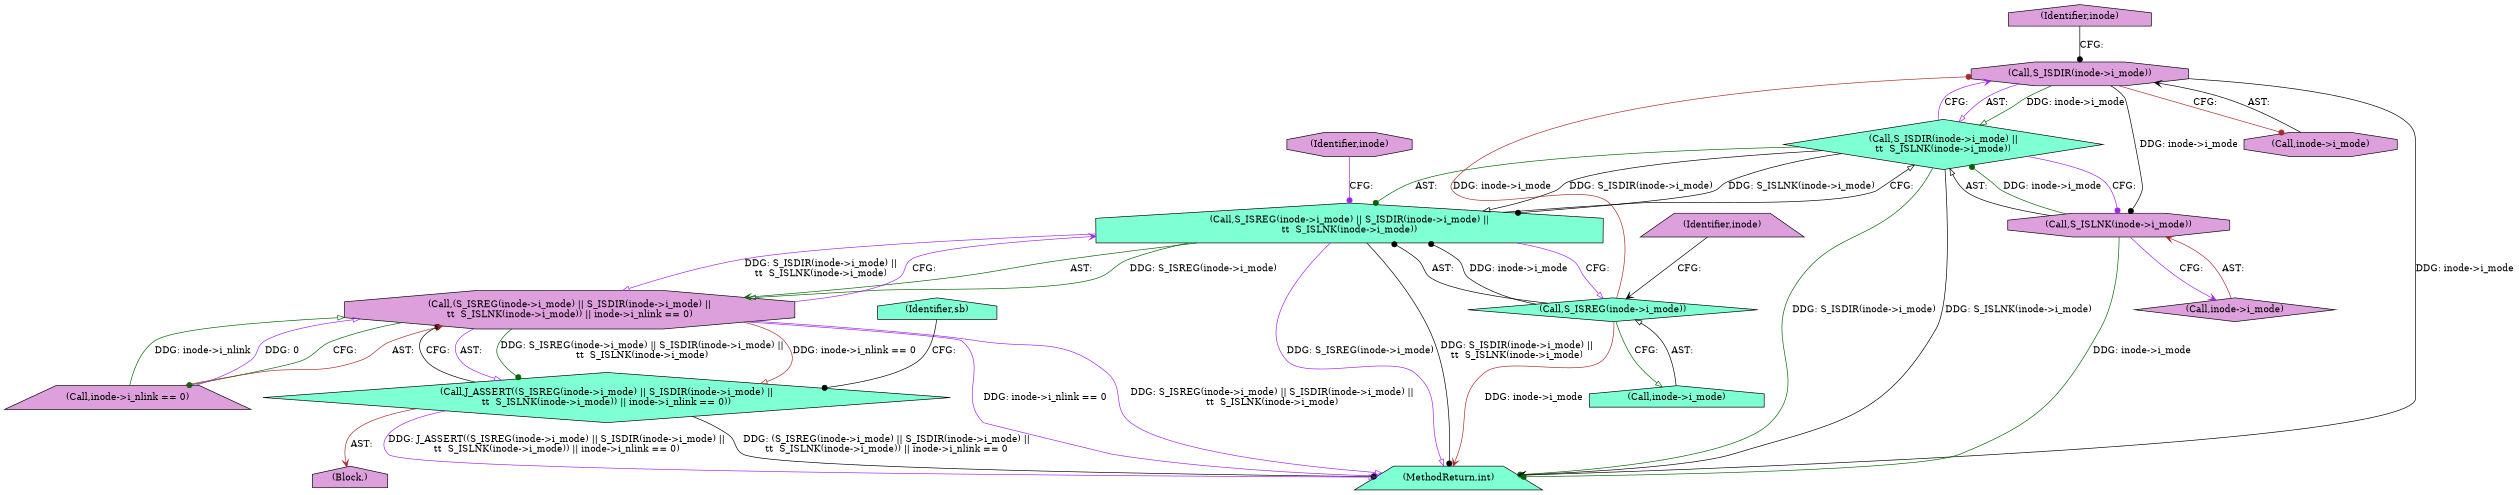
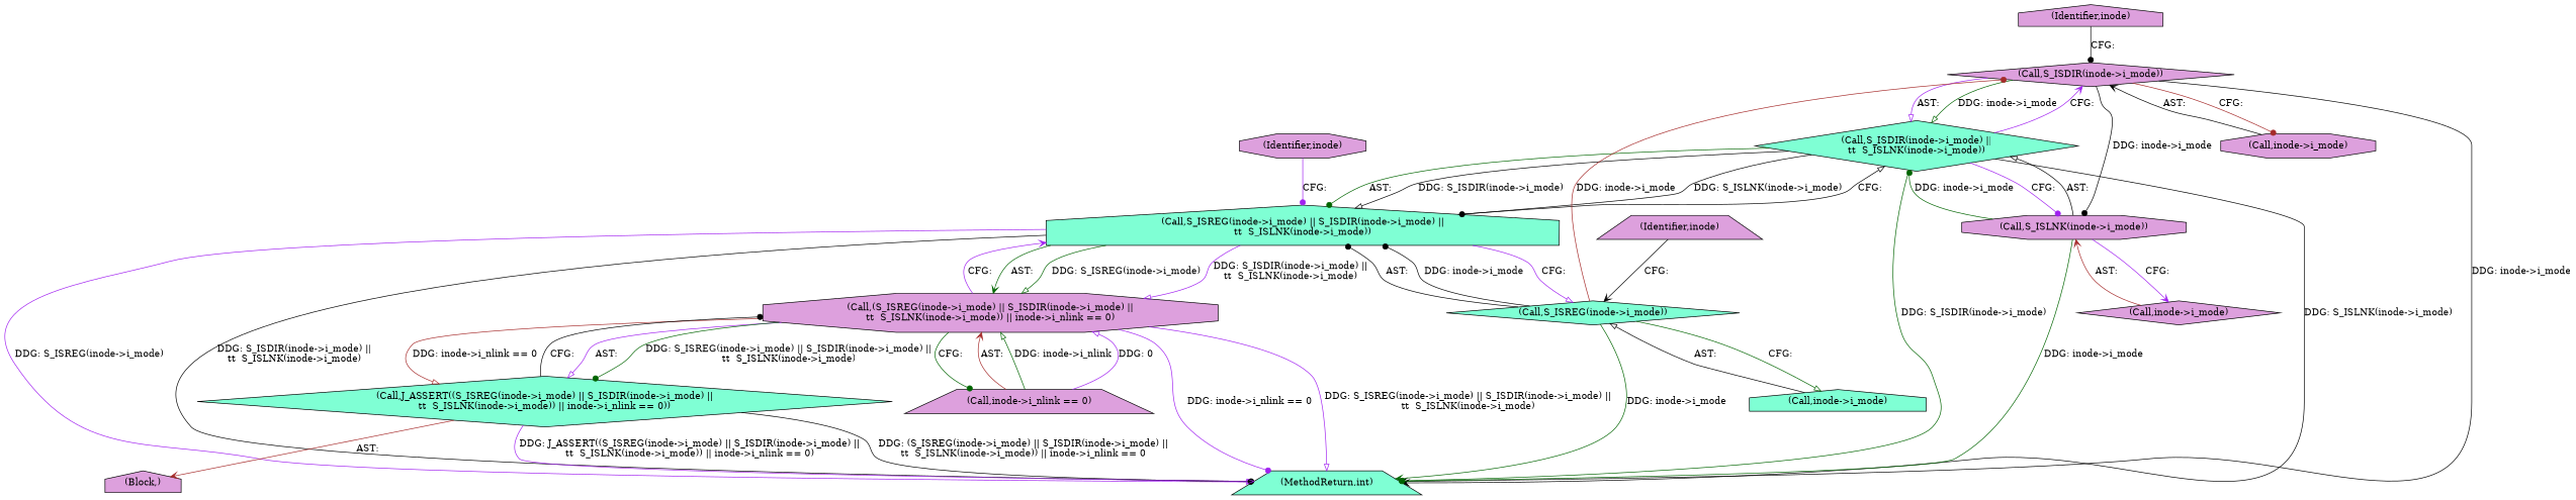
  digraph {
    node [fillcolor=plum shape=diamond style=filled]
    edge [arrowhead=dot color=black]
-   n1 [label="(Call,S_ISDIR(inode->i_mode))" shape=octagon]
+   n1 [label="(Call,S_ISDIR(inode->i_mode))"]
    n2 [fillcolor=aquamarine label="(Call,S_ISDIR(inode->i_mode) ||\n\t\t  S_ISLNK(inode->i_mode))"]
    n3 [label="(Call,S_ISLNK(inode->i_mode))" shape=octagon]
    n4 [fillcolor=aquamarine label="(MethodReturn,int)" shape=trapezium]
    n5 [label="(Call,inode->i_mode)" shape=octagon]
    n6 [fillcolor=aquamarine label="(Call,S_ISREG(inode->i_mode) || S_ISDIR(inode->i_mode) ||\n\t\t  S_ISLNK(inode->i_mode))" shape=house]
    n7 [label="(Call,inode->i_mode)"]
    n8 [fillcolor=aquamarine label="(Call,S_ISREG(inode->i_mode))"]
    n9 [fillcolor=aquamarine label="(Call,inode->i_mode)" shape=house]
    n10 [label="(Call,(S_ISREG(inode->i_mode) || S_ISDIR(inode->i_mode) ||\n\t\t  S_ISLNK(inode->i_mode)) || inode->i_nlink == 0)" shape=octagon]
    n11 [fillcolor=aquamarine label="(Call,J_ASSERT((S_ISREG(inode->i_mode) || S_ISDIR(inode->i_mode) ||\n\t\t  S_ISLNK(inode->i_mode)) || inode->i_nlink == 0))"]
    n12 [label="(Call,inode->i_nlink == 0)" shape=trapezium]
    n13 [label="(Block,)" shape=house]
    n14 [label="(Identifier,inode)" shape=house]
    n15 [label="(Identifier,inode)" shape=trapezium]
    n16 [label="(Identifier,inode)" shape=octagon]
-   n17 [fillcolor=aquamarine label="(Identifier,sb)" shape=house]
    n1 -> n2 [arrowhead=onormal color=purple label="AST: "]
    n1 -> n2 [arrowhead=onormal color=darkgreen label="DDG: inode->i_mode"]
    n1 -> n3 [label="DDG: inode->i_mode"]
    n1 -> n4 [arrowhead=vee label="DDG: inode->i_mode"]
    n1 -> n5 [color=brown label="CFG: "]
    n2 -> n1 [arrowhead=vee color=purple label="CFG: "]
    n2 -> n3 [color=purple label="CFG: "]
    n2 -> n4 [color=darkgreen label="DDG: S_ISDIR(inode->i_mode)"]
    n2 -> n4 [arrowhead=vee label="DDG: S_ISLNK(inode->i_mode)"]
    n2 -> n6 [color=darkgreen label="AST: "]
    n2 -> n6 [arrowhead=onormal label="DDG: S_ISDIR(inode->i_mode)"]
    n2 -> n6 [label="DDG: S_ISLNK(inode->i_mode)"]
    n3 -> n2 [arrowhead=onormal label="AST: "]
    n3 -> n2 [color=darkgreen label="DDG: inode->i_mode"]
    n3 -> n4 [color=darkgreen label="DDG: inode->i_mode"]
    n3 -> n7 [arrowhead=vee color=purple label="CFG: "]
    n5 -> n1 [arrowhead=vee label="AST: "]
    n6 -> n2 [arrowhead=onormal label="CFG: "]
    n6 -> n4 [arrowhead=onormal color=purple label="DDG: S_ISREG(inode->i_mode)"]
    n6 -> n4 [label="DDG: S_ISDIR(inode->i_mode) ||\n\t\t  S_ISLNK(inode->i_mode)"]
    n6 -> n8 [arrowhead=onormal color=purple label="CFG: "]
    n6 -> n10 [arrowhead=vee color=darkgreen label="AST: "]
    n6 -> n10 [arrowhead=onormal color=darkgreen label="DDG: S_ISREG(inode->i_mode)"]
    n6 -> n10 [arrowhead=onormal color=purple label="DDG: S_ISDIR(inode->i_mode) ||\n\t\t  S_ISLNK(inode->i_mode)"]
    n7 -> n3 [arrowhead=vee color=brown label="AST: "]
    n8 -> n1 [color=brown label="DDG: inode->i_mode"]
-   n8 -> n4 [arrowhead=vee color=brown label="DDG: inode->i_mode"]
+   n8 -> n4 [arrowhead=vee color=darkgreen label="DDG: inode->i_mode"]
    n8 -> n6 [label="AST: "]
    n8 -> n6 [label="DDG: inode->i_mode"]
    n8 -> n9 [arrowhead=onormal color=darkgreen label="CFG: "]
    n9 -> n8 [arrowhead=onormal label="AST: "]
    n10 -> n4 [color=purple label="DDG: inode->i_nlink == 0"]
    n10 -> n4 [arrowhead=onormal color=purple label="DDG: S_ISREG(inode->i_mode) || S_ISDIR(inode->i_mode) ||\n\t\t  S_ISLNK(inode->i_mode)"]
    n10 -> n6 [arrowhead=vee color=purple label="CFG: "]
    n10 -> n11 [arrowhead=onormal color=purple label="AST: "]
    n10 -> n11 [color=darkgreen label="DDG: S_ISREG(inode->i_mode) || S_ISDIR(inode->i_mode) ||\n\t\t  S_ISLNK(inode->i_mode)"]
    n10 -> n11 [arrowhead=onormal color=brown label="DDG: inode->i_nlink == 0"]
    n10 -> n12 [color=darkgreen label="CFG: "]
    n11 -> n4 [label="DDG: (S_ISREG(inode->i_mode) || S_ISDIR(inode->i_mode) ||\n\t\t  S_ISLNK(inode->i_mode)) || inode->i_nlink == 0"]
    n11 -> n4 [arrowhead=onormal color=purple label="DDG: J_ASSERT((S_ISREG(inode->i_mode) || S_ISDIR(inode->i_mode) ||\n\t\t  S_ISLNK(inode->i_mode)) || inode->i_nlink == 0)"]
    n11 -> n10 [label="CFG: "]
    n11 -> n13 [arrowhead=vee color=brown label="AST: "]
    n12 -> n10 [arrowhead=vee color=brown label="AST: "]
    n12 -> n10 [arrowhead=onormal color=darkgreen label="DDG: inode->i_nlink"]
    n12 -> n10 [arrowhead=onormal color=purple label="DDG: 0"]
    n14 -> n1 [label="CFG: "]
    n15 -> n8 [arrowhead=vee label="CFG: "]
    n16 -> n6 [color=purple label="CFG: "]
-   n17 -> n11 [label="CFG: "]
  }
